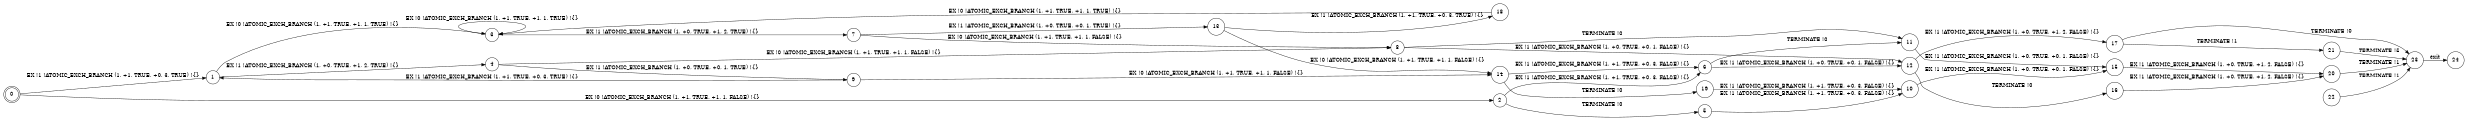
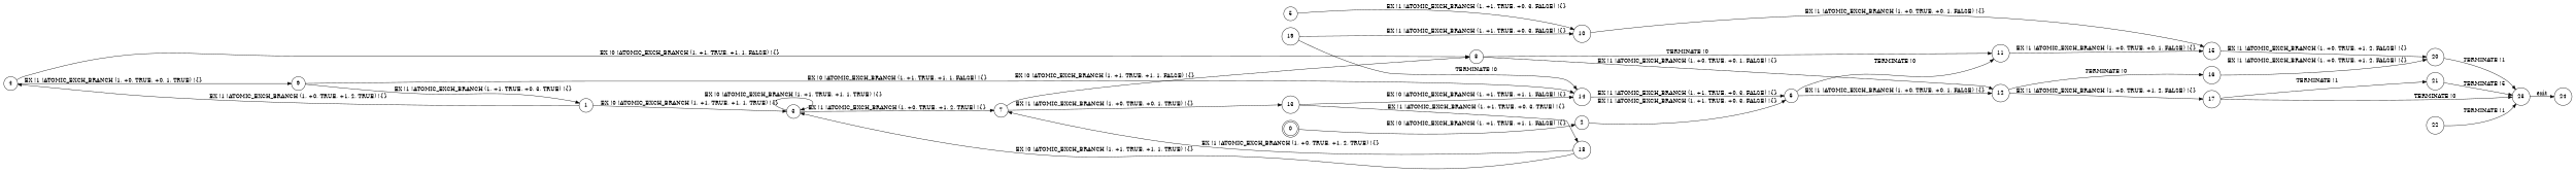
  digraph {
    rankdir=LR
    node [shape=circle]
    0 [peripheries=2]
    1
    2
    3
    4
    5
    6
    7
    8
    9
    10
    11
    12
    13
    14
    15
    16
    17
    18
    19
    20
    21
    23
    22
    24
-   0 -> 1 [label="EX !1 !ATOMIC_EXCH_BRANCH (1, +1, TRUE, +0, 3, TRUE) !{}"]
    0 -> 2 [label="EX !0 !ATOMIC_EXCH_BRANCH (1, +1, TRUE, +1, 1, FALSE) !{}"]
    1 -> 3 [label="EX !0 !ATOMIC_EXCH_BRANCH (1, +1, TRUE, +1, 1, TRUE) !{}"]
    1 -> 4 [label="EX !1 !ATOMIC_EXCH_BRANCH (1, +0, TRUE, +1, 2, TRUE) !{}"]
-   2 -> 5 [label="TERMINATE !0"]
    2 -> 6 [label="EX !1 !ATOMIC_EXCH_BRANCH (1, +1, TRUE, +0, 3, FALSE) !{}"]
    3 -> 3 [label="EX !0 !ATOMIC_EXCH_BRANCH (1, +1, TRUE, +1, 1, TRUE) !{}"]
    3 -> 7 [label="EX !1 !ATOMIC_EXCH_BRANCH (1, +0, TRUE, +1, 2, TRUE) !{}"]
    4 -> 8 [label="EX !0 !ATOMIC_EXCH_BRANCH (1, +1, TRUE, +1, 1, FALSE) !{}"]
    4 -> 9 [label="EX !1 !ATOMIC_EXCH_BRANCH (1, +0, TRUE, +0, 1, TRUE) !{}"]
    5 -> 10 [label="EX !1 !ATOMIC_EXCH_BRANCH (1, +1, TRUE, +0, 3, FALSE) !{}"]
    6 -> 11 [label="TERMINATE !0"]
    6 -> 12 [label="EX !1 !ATOMIC_EXCH_BRANCH (1, +0, TRUE, +0, 1, FALSE) !{}"]
    7 -> 8 [label="EX !0 !ATOMIC_EXCH_BRANCH (1, +1, TRUE, +1, 1, FALSE) !{}"]
    7 -> 13 [label="EX !1 !ATOMIC_EXCH_BRANCH (1, +0, TRUE, +0, 1, TRUE) !{}"]
    8 -> 11 [label="TERMINATE !0"]
    8 -> 12 [label="EX !1 !ATOMIC_EXCH_BRANCH (1, +0, TRUE, +0, 1, FALSE) !{}"]
    9 -> 1 [label="EX !1 !ATOMIC_EXCH_BRANCH (1, +1, TRUE, +0, 3, TRUE) !{}"]
    9 -> 14 [label="EX !0 !ATOMIC_EXCH_BRANCH (1, +1, TRUE, +1, 1, FALSE) !{}"]
    10 -> 15 [label="EX !1 !ATOMIC_EXCH_BRANCH (1, +0, TRUE, +0, 1, FALSE) !{}"]
    11 -> 15 [label="EX !1 !ATOMIC_EXCH_BRANCH (1, +0, TRUE, +0, 1, FALSE) !{}"]
    12 -> 16 [label="TERMINATE !0"]
    12 -> 17 [label="EX !1 !ATOMIC_EXCH_BRANCH (1, +0, TRUE, +1, 2, FALSE) !{}"]
    13 -> 14 [label="EX !0 !ATOMIC_EXCH_BRANCH (1, +1, TRUE, +1, 1, FALSE) !{}"]
    13 -> 18 [label="EX !1 !ATOMIC_EXCH_BRANCH (1, +1, TRUE, +0, 3, TRUE) !{}"]
    14 -> 6 [label="EX !1 !ATOMIC_EXCH_BRANCH (1, +1, TRUE, +0, 3, FALSE) !{}"]
-   14 -> 19 [label="TERMINATE !0"]
+   19 -> 14 [label="TERMINATE !0"]
    15 -> 20 [label="EX !1 !ATOMIC_EXCH_BRANCH (1, +0, TRUE, +1, 2, FALSE) !{}"]
    16 -> 20 [label="EX !1 !ATOMIC_EXCH_BRANCH (1, +0, TRUE, +1, 2, FALSE) !{}"]
    17 -> 21 [label="TERMINATE !1"]
    17 -> 23 [label="TERMINATE !0"]
    18 -> 3 [label="EX !0 !ATOMIC_EXCH_BRANCH (1, +1, TRUE, +1, 1, TRUE) !{}"]
+   18 -> 7 [label="EX !1 !ATOMIC_EXCH_BRANCH (1, +0, TRUE, +1, 2, TRUE) !{}"]
    19 -> 10 [label="EX !1 !ATOMIC_EXCH_BRANCH (1, +1, TRUE, +0, 3, FALSE) !{}"]
    20 -> 23 [label="TERMINATE !1"]
    21 -> 23 [label="TERMINATE !5"]
    23 -> 24 [label=exit]
    22 -> 23 [label="TERMINATE !1"]
  }
